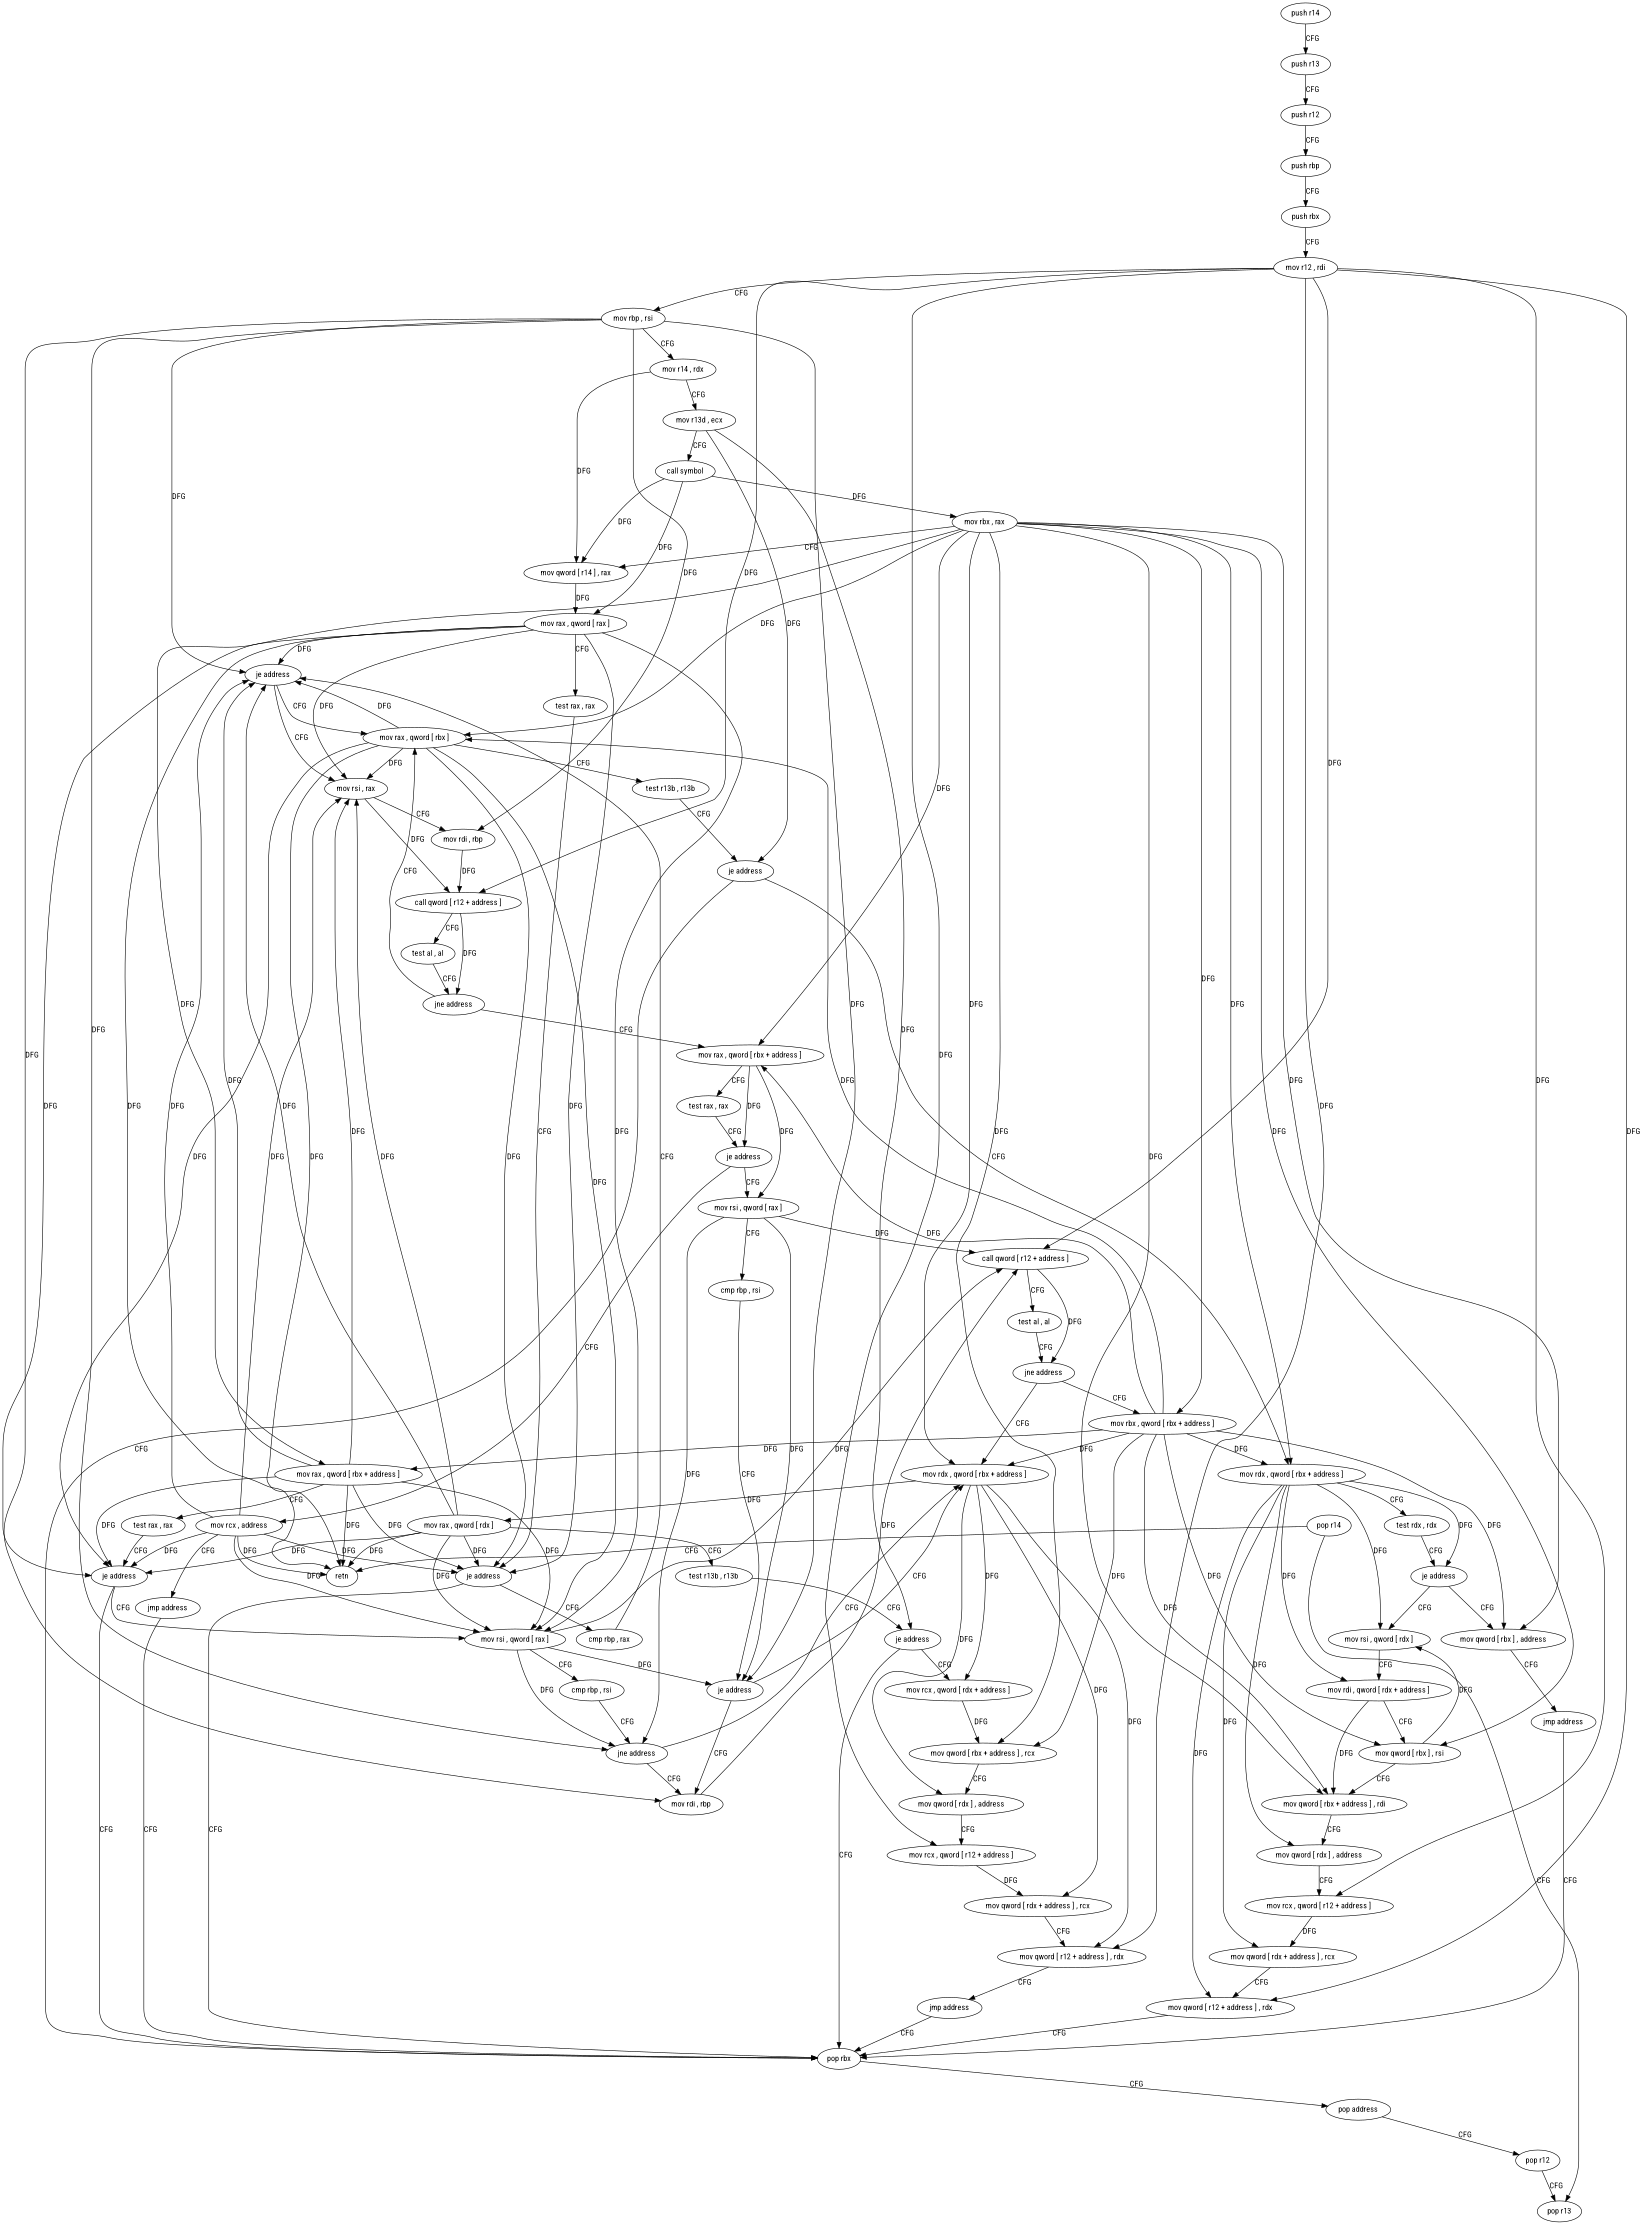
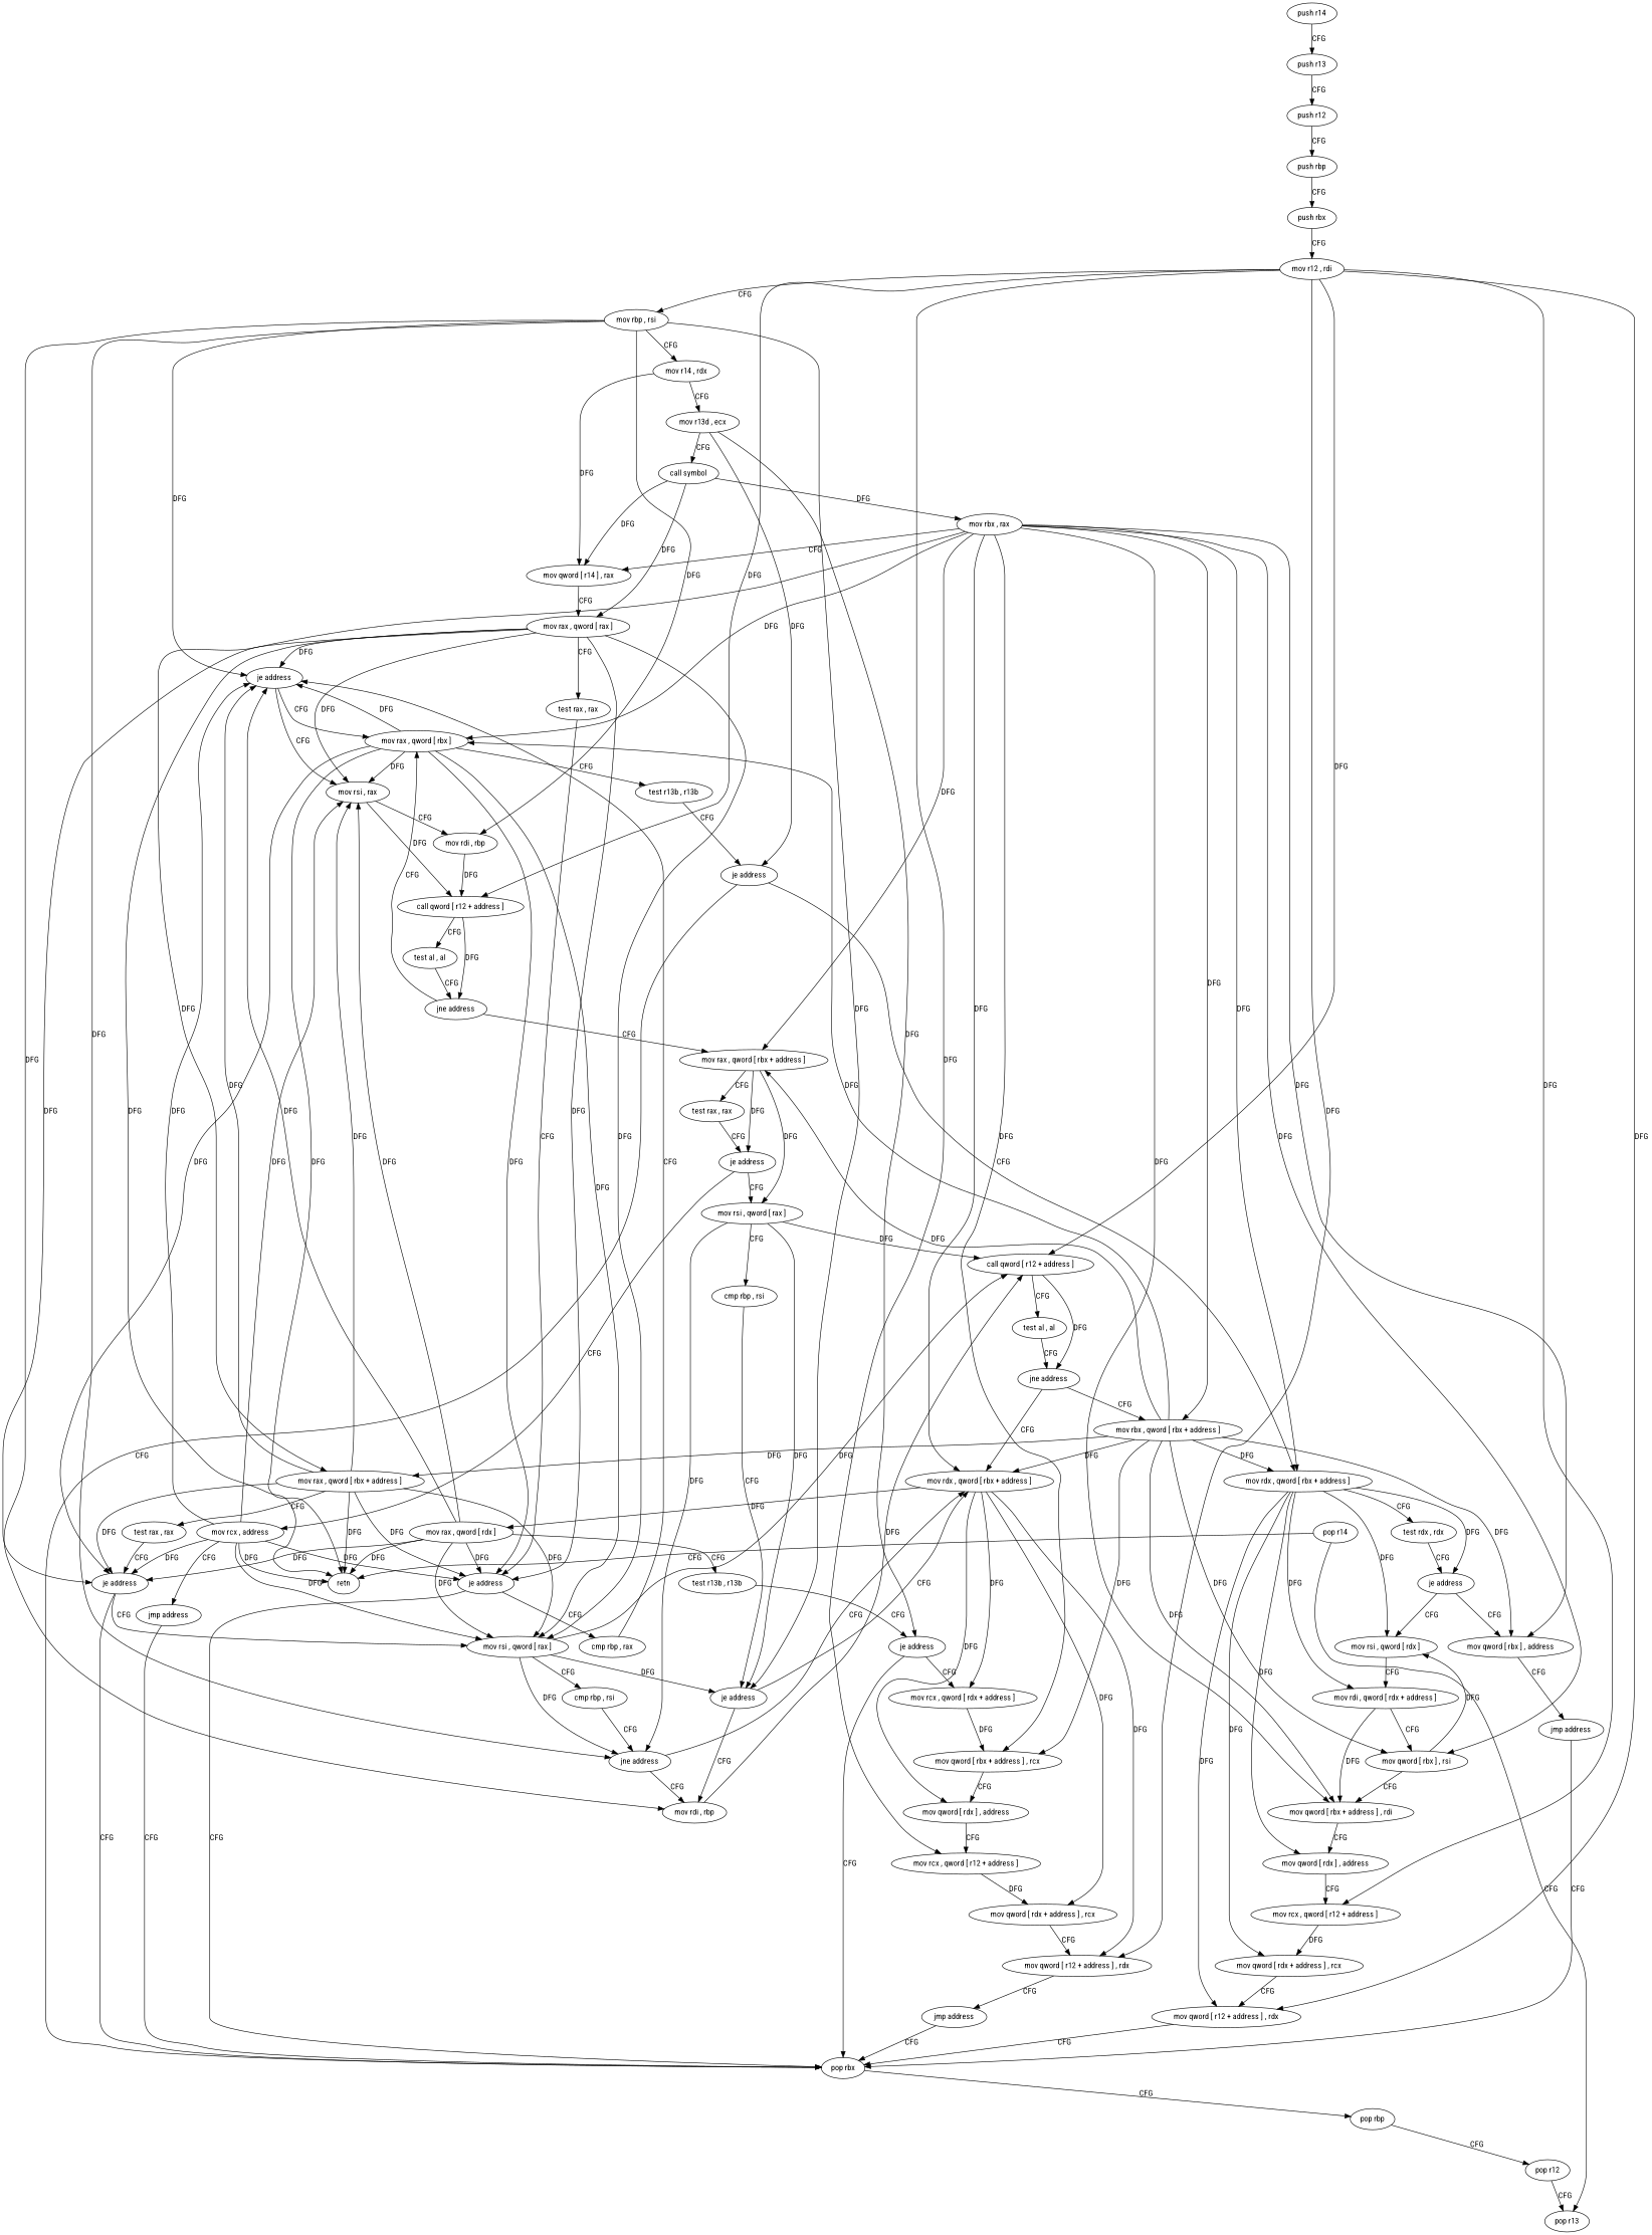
  digraph {
    fontname="Roboto Condensed"
    node [fontname="Roboto Condensed"]
    edge [fontname="Roboto Condensed"]
    n1 [label="push r14"]
    n2 [label="push r13"]
    n3 [label="push r12"]
    n4 [label="push rbp"]
    n5 [label="push rbx"]
    n6 [label="mov r12 , rdi"]
    n7 [label="mov rbp , rsi"]
    n8 [label="call qword [ r12 + address ]"]
    n9 [label="mov rcx , qword [ r12 + address ]"]
    n10 [label="mov qword [ r12 + address ] , rdx"]
    n11 [label="call qword [ r12 + address ]"]
    n12 [label="mov rcx , qword [ r12 + address ]"]
    n13 [label="mov qword [ r12 + address ] , rdx"]
    n14 [label="mov r14 , rdx"]
    n15 [label="je address"]
    n16 [label="mov rdi , rbp"]
    n17 [label="je address"]
    n18 [label="mov rdi , rbp"]
    n19 [label="jne address"]
    n20 [label="test al , al"]
    n21 [label="jne address"]
    n22 [label="mov qword [ rdx + address ] , rcx"]
    n23 [label="pop rbx"]
    n24 [label="test al , al"]
    n25 [label="jne address"]
    n26 [label="mov qword [ rdx + address ] , rcx"]
    n27 [label="jmp address"]
    n28 [label="mov r13d , ecx"]
    n29 [label="mov qword [ r14 ] , rax"]
    n30 [label="mov rax , qword [ rbx ]"]
    n31 [label="mov rsi , rax"]
    n32 [label="mov rdx , qword [ rbx + address ]"]
    n33 [label="call symbol"]
    n34 [label="je address"]
    n35 [label="je address"]
    n36 [label="mov rax , qword [ rax ]"]
    n37 [label="mov rbx , rax"]
    n38 [label="mov rdx , qword [ rbx + address ]"]
    n39 [label="mov rcx , qword [ rdx + address ]"]
    n40 [label="mov rax , qword [ rbx + address ]"]
    n41 [label="mov qword [ rbx ] , address"]
    n42 [label="mov qword [ rbx ] , rsi"]
    n43 [label="mov qword [ rbx + address ] , rdi"]
    n44 [label="mov rbx , qword [ rbx + address ]"]
    n45 [label="mov qword [ rbx + address ] , rcx"]
    n46 [label="mov rax , qword [ rbx + address ]"]
    n47 [label="test rax , rax"]
    n48 [label="je address"]
    n49 [label=retn]
    n50 [label="je address"]
    n51 [label="mov rsi , qword [ rax ]"]
    n52 [label="test r13b , r13b"]
    n53 [label="test rdx , rdx"]
    n54 [label="je address"]
    n55 [label="mov rsi , qword [ rdx ]"]
    n56 [label="mov rdi , qword [ rdx + address ]"]
    n57 [label="mov qword [ rdx ] , address"]
    n58 [label="test rax , rax"]
    n59 [label="je address"]
    n60 [label="mov rsi , qword [ rax ]"]
    n61 [label="jmp address"]
    n62 [label="mov rax , qword [ rdx ]"]
    n63 [label="mov qword [ rdx ] , address"]
    n64 [label="test rax , rax"]
    n65 [label="cmp rbp , rax"]
    n66 [label="cmp rbp , rsi"]
-   n67 [label="pop address"]
+   n67 [label="pop rbp"]
    n68 [label="pop r12"]
    n69 [label="pop r13"]
    n70 [label="pop r14"]
    n71 [label="mov rcx , address"]
    n72 [label="cmp rbp , rsi"]
    n73 [label="jmp address"]
    n74 [label="test r13b , r13b"]
    n1 -> n2 [label=CFG]
    n2 -> n3 [label=CFG]
    n3 -> n4 [label=CFG]
    n4 -> n5 [label=CFG]
    n5 -> n6 [label=CFG]
    n6 -> n7 [label=CFG]
    n6 -> n8 [label=DFG]
    n6 -> n9 [label=DFG]
    n6 -> n10 [label=DFG]
    n6 -> n11 [label=DFG]
    n6 -> n12 [label=DFG]
    n6 -> n13 [label=DFG]
    n7 -> n14 [label=CFG]
    n7 -> n15 [label=DFG]
    n7 -> n16 [label=DFG]
    n7 -> n17 [label=DFG]
    n7 -> n18 [label=DFG]
    n7 -> n19 [label=DFG]
    n8 -> n20 [label=CFG]
    n8 -> n21 [label=DFG]
    n9 -> n22 [label=DFG]
    n10 -> n23 [label=CFG]
    n11 -> n24 [label=CFG]
    n11 -> n25 [label=DFG]
    n12 -> n26 [label=DFG]
    n13 -> n27 [label=CFG]
    n14 -> n28 [label=CFG]
    n14 -> n29 [label=DFG]
    n15 -> n30 [label=CFG]
    n15 -> n31 [label=CFG]
    n16 -> n8 [label=DFG]
    n17 -> n18 [label=CFG]
    n17 -> n32 [label=CFG]
    n18 -> n11 [label=DFG]
    n19 -> n18 [label=CFG]
    n19 -> n32 [label=CFG]
    n20 -> n21 [label=CFG]
    n21 -> n30 [label=CFG]
    n21 -> n40 [label=CFG]
    n22 -> n10 [label=CFG]
    n23 -> n67 [label=CFG]
    n24 -> n25 [label=CFG]
    n25 -> n32 [label=CFG]
    n25 -> n44 [label=CFG]
    n26 -> n13 [label=CFG]
    n27 -> n23 [label=CFG]
    n28 -> n33 [label=CFG]
    n28 -> n34 [label=DFG]
    n28 -> n35 [label=DFG]
-   n29 -> n36 [label=DFG]
+   n29 -> n36 [label=CFG]
    n30 -> n15 [label=DFG]
    n30 -> n31 [label=DFG]
    n30 -> n48 [label=DFG]
    n30 -> n49 [label=DFG]
    n30 -> n50 [label=DFG]
    n30 -> n51 [label=DFG]
    n30 -> n52 [label=CFG]
    n31 -> n8 [label=DFG]
    n31 -> n16 [label=CFG]
    n32 -> n13 [label=DFG]
    n32 -> n26 [label=DFG]
    n32 -> n39 [label=DFG]
    n32 -> n62 [label=DFG]
    n32 -> n63 [label=DFG]
    n33 -> n29 [label=DFG]
    n33 -> n36 [label=DFG]
    n33 -> n37 [label=DFG]
    n34 -> n23 [label=CFG]
    n34 -> n38 [label=CFG]
    n35 -> n23 [label=CFG]
    n35 -> n39 [label=CFG]
    n36 -> n15 [label=DFG]
    n36 -> n31 [label=DFG]
    n36 -> n47 [label=CFG]
    n36 -> n48 [label=DFG]
    n36 -> n49 [label=DFG]
    n36 -> n50 [label=DFG]
    n36 -> n51 [label=DFG]
    n37 -> n29 [label=CFG]
    n37 -> n30 [label=DFG]
    n37 -> n32 [label=DFG]
    n37 -> n38 [label=DFG]
    n37 -> n40 [label=DFG]
    n37 -> n41 [label=DFG]
    n37 -> n42 [label=DFG]
    n37 -> n43 [label=DFG]
    n37 -> n44 [label=DFG]
    n37 -> n45 [label=DFG]
    n37 -> n46 [label=DFG]
    n38 -> n10 [label=DFG]
    n38 -> n22 [label=DFG]
    n38 -> n53 [label=CFG]
    n38 -> n54 [label=DFG]
    n38 -> n55 [label=DFG]
    n38 -> n56 [label=DFG]
    n38 -> n57 [label=DFG]
    n39 -> n45 [label=DFG]
    n40 -> n58 [label=CFG]
    n40 -> n59 [label=DFG]
    n40 -> n60 [label=DFG]
    n41 -> n61 [label=CFG]
    n42 -> n43 [label=CFG]
    n42 -> n55 [label=DFG]
    n43 -> n57 [label=CFG]
    n44 -> n30 [label=DFG]
    n44 -> n32 [label=DFG]
    n44 -> n38 [label=DFG]
    n44 -> n40 [label=DFG]
    n44 -> n41 [label=DFG]
    n44 -> n42 [label=DFG]
    n44 -> n43 [label=DFG]
    n44 -> n45 [label=DFG]
    n44 -> n46 [label=DFG]
    n45 -> n63 [label=CFG]
    n46 -> n15 [label=DFG]
    n46 -> n31 [label=DFG]
    n46 -> n48 [label=DFG]
    n46 -> n49 [label=DFG]
    n46 -> n50 [label=DFG]
    n46 -> n51 [label=DFG]
    n46 -> n64 [label=CFG]
    n47 -> n48 [label=CFG]
    n48 -> n23 [label=CFG]
    n48 -> n65 [label=CFG]
    n50 -> n23 [label=CFG]
    n50 -> n51 [label=CFG]
    n51 -> n11 [label=DFG]
    n51 -> n17 [label=DFG]
    n51 -> n19 [label=DFG]
    n51 -> n66 [label=CFG]
    n52 -> n34 [label=CFG]
    n53 -> n54 [label=CFG]
    n54 -> n41 [label=CFG]
    n54 -> n55 [label=CFG]
    n55 -> n56 [label=CFG]
    n56 -> n42 [label=CFG]
    n56 -> n43 [label=DFG]
    n57 -> n9 [label=CFG]
    n58 -> n59 [label=CFG]
    n59 -> n60 [label=CFG]
    n59 -> n71 [label=CFG]
    n60 -> n11 [label=DFG]
    n60 -> n17 [label=DFG]
    n60 -> n19 [label=DFG]
    n60 -> n72 [label=CFG]
    n61 -> n23 [label=CFG]
    n62 -> n15 [label=DFG]
    n62 -> n31 [label=DFG]
    n62 -> n48 [label=DFG]
    n62 -> n49 [label=DFG]
    n62 -> n50 [label=DFG]
    n62 -> n51 [label=DFG]
    n62 -> n74 [label=CFG]
    n63 -> n12 [label=CFG]
    n64 -> n50 [label=CFG]
    n65 -> n15 [label=CFG]
    n66 -> n19 [label=CFG]
    n67 -> n68 [label=CFG]
    n68 -> n69 [label=CFG]
    n70 -> n49 [label=CFG]
    n70 -> n69 [label=CFG]
    n71 -> n15 [label=DFG]
    n71 -> n31 [label=DFG]
    n71 -> n48 [label=DFG]
    n71 -> n49 [label=DFG]
    n71 -> n50 [label=DFG]
    n71 -> n51 [label=DFG]
    n71 -> n73 [label=CFG]
    n72 -> n17 [label=CFG]
    n73 -> n23 [label=CFG]
    n74 -> n35 [label=CFG]
  }
